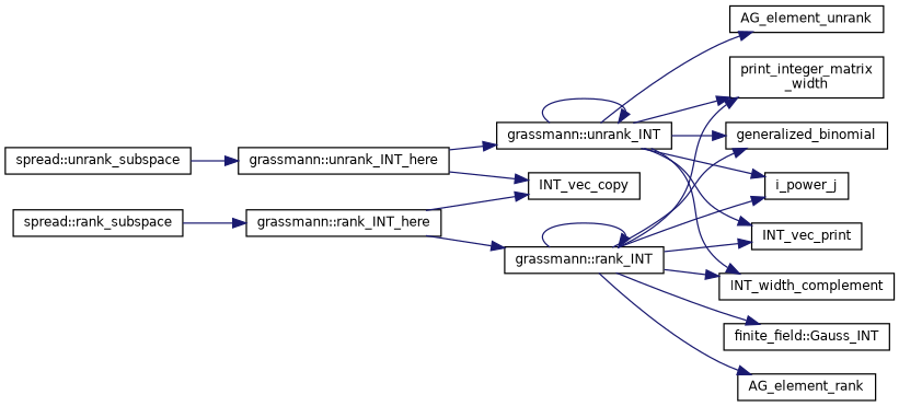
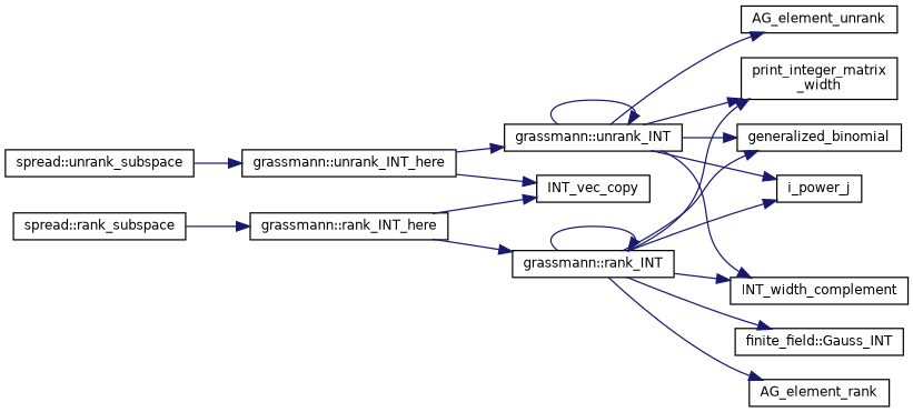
  digraph {
    rankdir=LR
    node [color=black fillcolor=white fontname=Helvetica fontsize=10 shape=record style=filled]
    edge [color=midnightblue fontname=Helvetica fontsize=10 labelfontname=Helvetica labelfontsize=10 style=solid]
    n1 [height=0.2 label="spread::unrank_subspace" width=0.4]
    n2 [height=0.2 label="grassmann::unrank_INT_here" width=0.4]
    n3 [height=0.2 label="print_integer_matrix\l_width" width=0.4]
    n4 [height=0.2 label="spread::rank_subspace" width=0.4]
    n5 [height=0.2 label="grassmann::rank_INT_here" width=0.4]
    n6 [height=0.2 label="grassmann::unrank_INT" width=0.4]
    n7 [height=0.2 label=INT_vec_copy width=0.4]
    n8 [height=0.2 label=generalized_binomial width=0.4]
    n9 [height=0.2 label=i_power_j width=0.4]
    n10 [height=0.2 label=AG_element_unrank width=0.4]
-   n11 [height=0.2 label=INT_vec_print width=0.4]
    n12 [height=0.2 label=INT_width_complement width=0.4]
    n13 [height=0.2 label="grassmann::rank_INT" width=0.4]
    n14 [height=0.2 label="finite_field::Gauss_INT" width=0.4]
    n15 [height=0.2 label=AG_element_rank width=0.4]
    n1 -> n2
    n2 -> n6
    n2 -> n7
    n4 -> n5
    n5 -> n7
    n5 -> n13
    n6 -> n3
    n6 -> n6
    n6 -> n8
    n6 -> n9
    n6 -> n10
-   n6 -> n11
    n6 -> n12
    n13 -> n3
    n13 -> n8
    n13 -> n9
-   n13 -> n11
    n13 -> n12
    n13 -> n13
    n13 -> n14
    n13 -> n15
  }
